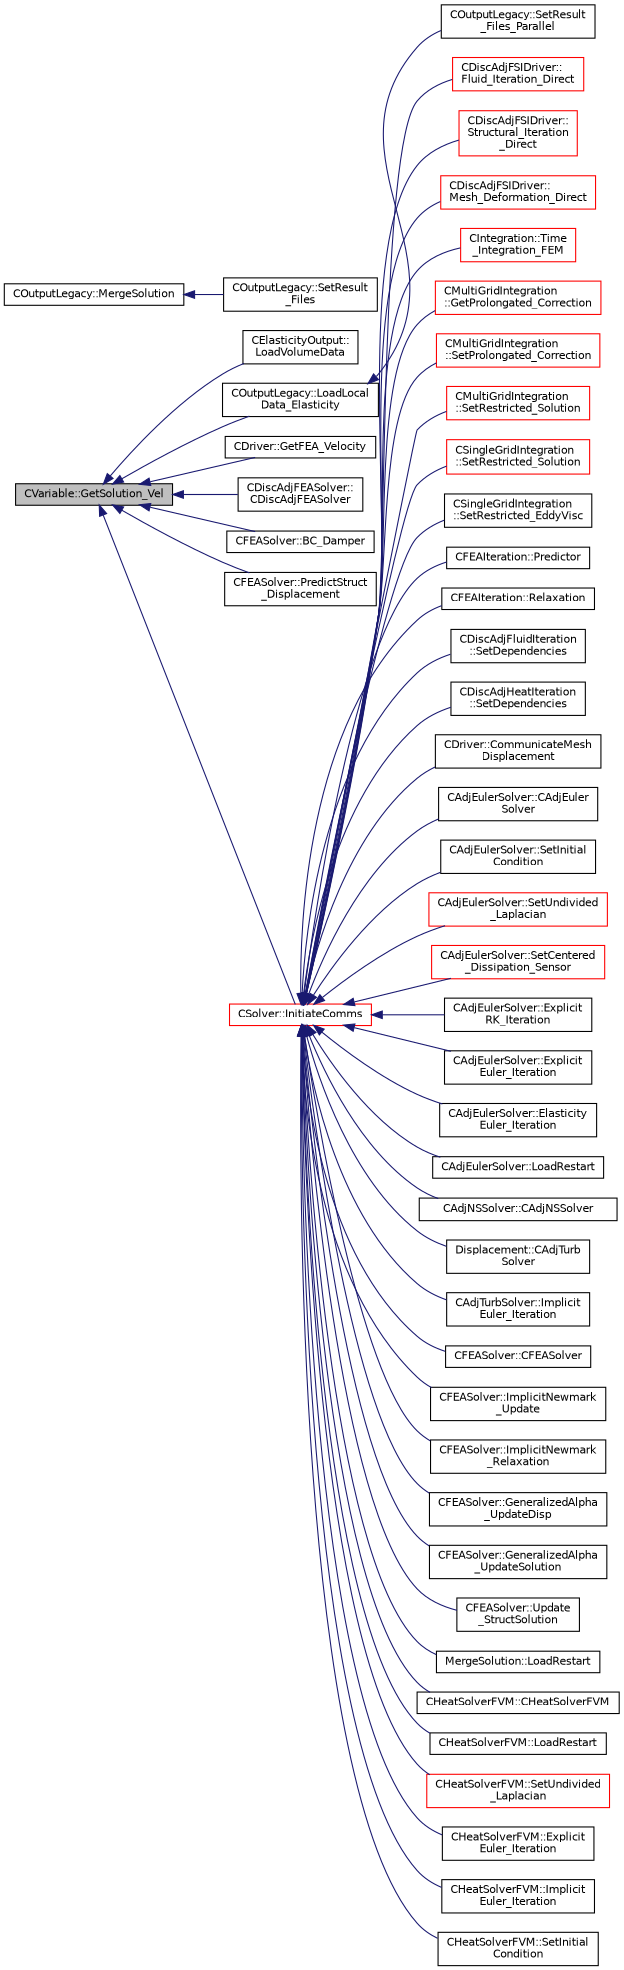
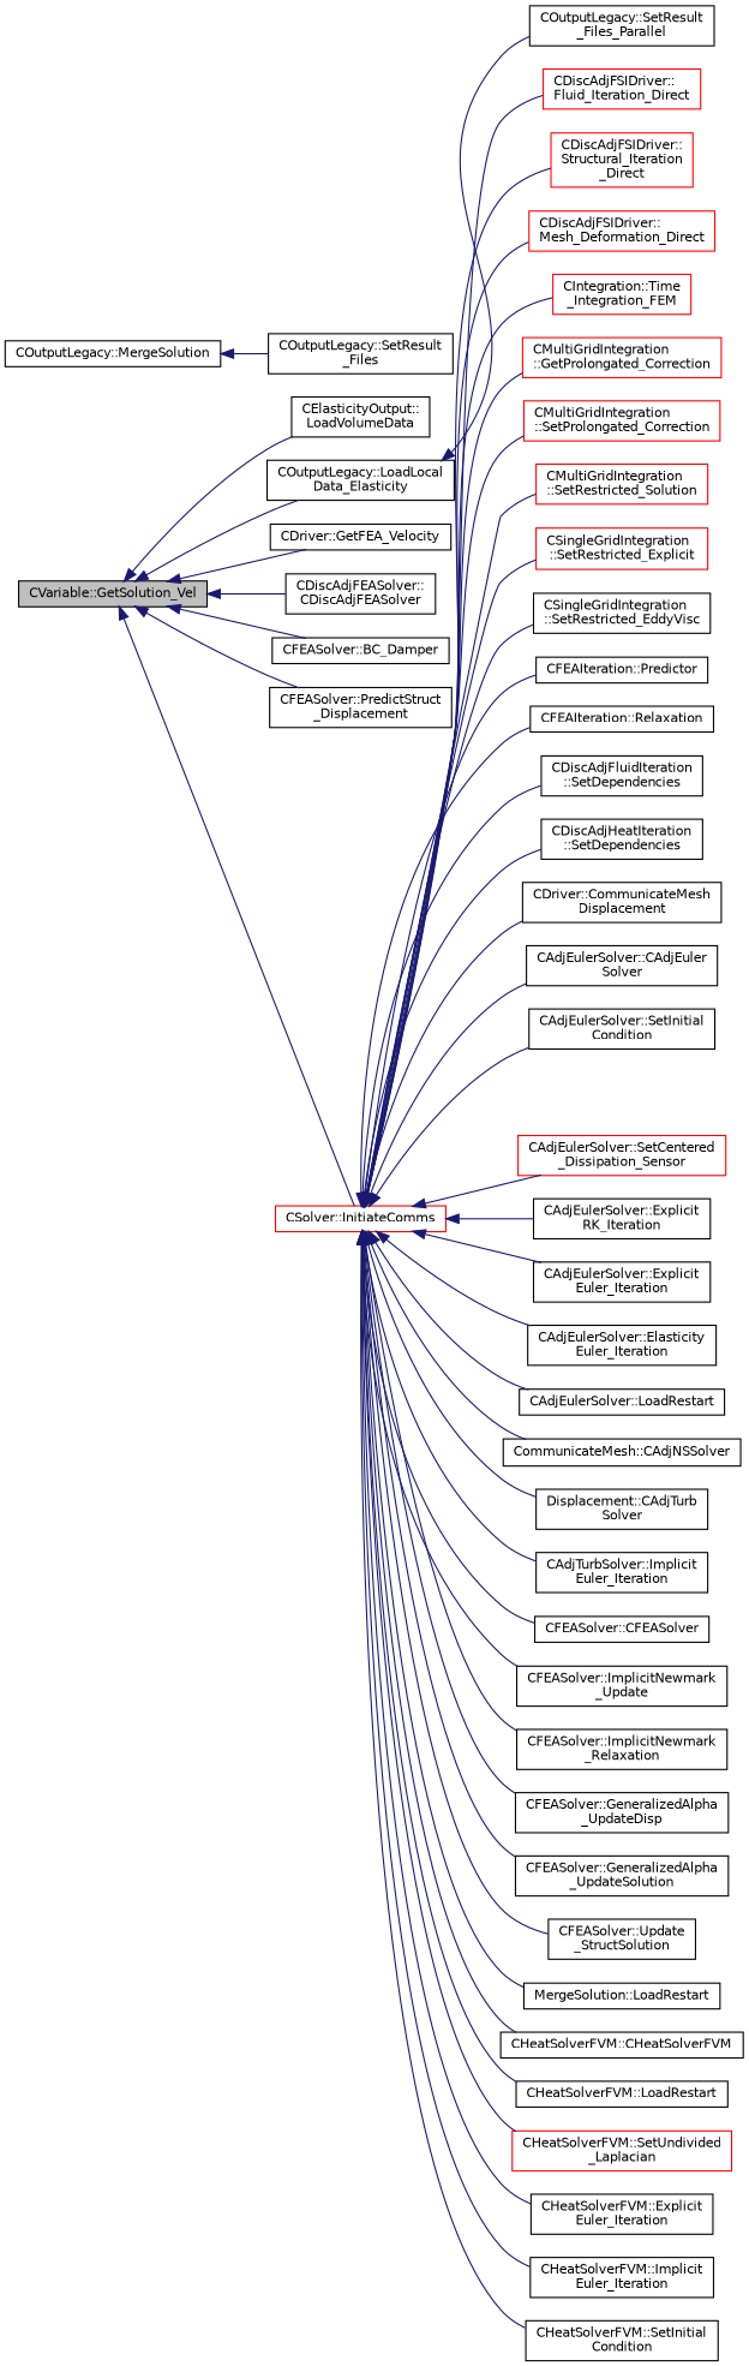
  digraph {
    rankdir=LR
    node [color=black fillcolor=white fontname=Helvetica fontsize=10 shape=record style=filled]
    edge [color=midnightblue dir=back fontname=Helvetica fontsize=10 labelfontname=Helvetica labelfontsize=10 style=solid]
    n1 [fillcolor=grey75 fontcolor=black height=0.2 label="CVariable::GetSolution_Vel" width=0.4]
    n2 [height=0.2 label="CElasticityOutput::\lLoadVolumeData" width=0.4]
    n3 [height=0.2 label="COutputLegacy::LoadLocal\lData_Elasticity" width=0.4]
    n4 [height=0.2 label="CDriver::GetFEA_Velocity" width=0.4]
    n5 [height=0.2 label="CDiscAdjFEASolver::\lCDiscAdjFEASolver" width=0.4]
    n6 [height=0.2 label="CFEASolver::BC_Damper" width=0.4]
    n7 [height=0.2 label="CFEASolver::PredictStruct\l_Displacement" width=0.4]
    n8 [color=red height=0.2 label="CSolver::InitiateComms" width=0.4]
    n9 [height=0.2 label="COutputLegacy::MergeSolution" width=0.4]
    n10 [height=0.2 label="COutputLegacy::SetResult\l_Files" width=0.4]
    n11 [height=0.2 label="COutputLegacy::SetResult\l_Files_Parallel" width=0.4]
    n12 [color=red height=0.2 label="CDiscAdjFSIDriver::\lFluid_Iteration_Direct" width=0.4]
    n13 [color=red height=0.2 label="CDiscAdjFSIDriver::\lStructural_Iteration\l_Direct" width=0.4]
    n14 [color=red height=0.2 label="CDiscAdjFSIDriver::\lMesh_Deformation_Direct" width=0.4]
    n15 [color=red height=0.2 label="CIntegration::Time\l_Integration_FEM" width=0.4]
    n16 [color=red height=0.2 label="CMultiGridIntegration\l::GetProlongated_Correction" width=0.4]
    n17 [color=red height=0.2 label="CMultiGridIntegration\l::SetProlongated_Correction" width=0.4]
    n18 [color=red height=0.2 label="CMultiGridIntegration\l::SetRestricted_Solution" width=0.4]
-   n19 [color=red height=0.2 label="CSingleGridIntegration\l::SetRestricted_Solution" width=0.4]
+   n19 [color=red height=0.2 label="CSingleGridIntegration\l::SetRestricted_Explicit" width=0.4]
    n20 [height=0.2 label="CSingleGridIntegration\l::SetRestricted_EddyVisc" width=0.4]
    n21 [height=0.2 label="CFEAIteration::Predictor" width=0.4]
    n22 [height=0.2 label="CFEAIteration::Relaxation" width=0.4]
    n23 [height=0.2 label="CDiscAdjFluidIteration\l::SetDependencies" width=0.4]
    n24 [height=0.2 label="CDiscAdjHeatIteration\l::SetDependencies" width=0.4]
    n25 [height=0.2 label="CDriver::CommunicateMesh\lDisplacement" width=0.4]
    n26 [height=0.2 label="CAdjEulerSolver::CAdjEuler\lSolver" width=0.4]
    n27 [height=0.2 label="CAdjEulerSolver::SetInitial\lCondition" width=0.4]
-   n28 [color=red height=0.2 label="CAdjEulerSolver::SetUndivided\l_Laplacian" width=0.4]
    n29 [color=red height=0.2 label="CAdjEulerSolver::SetCentered\l_Dissipation_Sensor" width=0.4]
    n30 [height=0.2 label="CAdjEulerSolver::Explicit\lRK_Iteration" width=0.4]
    n31 [height=0.2 label="CAdjEulerSolver::Explicit\lEuler_Iteration" width=0.4]
    n32 [height=0.2 label="CAdjEulerSolver::Elasticity\lEuler_Iteration" width=0.4]
    n33 [height=0.2 label="CAdjEulerSolver::LoadRestart" width=0.4]
-   n34 [height=0.2 label="CAdjNSSolver::CAdjNSSolver" width=0.4]
+   n34 [height=0.2 label="CommunicateMesh::CAdjNSSolver" width=0.4]
    n35 [height=0.2 label="Displacement::CAdjTurb\lSolver" width=0.4]
    n36 [height=0.2 label="CAdjTurbSolver::Implicit\lEuler_Iteration" width=0.4]
    n37 [height=0.2 label="CFEASolver::CFEASolver" width=0.4]
    n38 [height=0.2 label="CFEASolver::ImplicitNewmark\l_Update" width=0.4]
    n39 [height=0.2 label="CFEASolver::ImplicitNewmark\l_Relaxation" width=0.4]
    n40 [height=0.2 label="CFEASolver::GeneralizedAlpha\l_UpdateDisp" width=0.4]
    n41 [height=0.2 label="CFEASolver::GeneralizedAlpha\l_UpdateSolution" width=0.4]
    n42 [height=0.2 label="CFEASolver::Update\l_StructSolution" width=0.4]
    n43 [height=0.2 label="MergeSolution::LoadRestart" width=0.4]
    n44 [height=0.2 label="CHeatSolverFVM::CHeatSolverFVM" width=0.4]
    n45 [height=0.2 label="CHeatSolverFVM::LoadRestart" width=0.4]
    n46 [color=red height=0.2 label="CHeatSolverFVM::SetUndivided\l_Laplacian" width=0.4]
    n47 [height=0.2 label="CHeatSolverFVM::Explicit\lEuler_Iteration" width=0.4]
    n48 [height=0.2 label="CHeatSolverFVM::Implicit\lEuler_Iteration" width=0.4]
    n49 [height=0.2 label="CHeatSolverFVM::SetInitial\lCondition" width=0.4]
    n1 -> n2
    n1 -> n3
    n1 -> n4
    n1 -> n5
    n1 -> n6
    n1 -> n7
    n1 -> n8
    n3 -> n11
    n8 -> n12
    n8 -> n13
    n8 -> n14
    n8 -> n15
    n8 -> n16
    n8 -> n17
    n8 -> n18
    n8 -> n19
    n8 -> n20
    n8 -> n21
    n8 -> n22
    n8 -> n23
    n8 -> n24
    n8 -> n25
    n8 -> n26
    n8 -> n27
-   n8 -> n28
    n8 -> n29
    n8 -> n30
    n8 -> n31
    n8 -> n32
    n8 -> n33
    n8 -> n34
    n8 -> n35
    n8 -> n36
    n8 -> n37
    n8 -> n38
    n8 -> n39
    n8 -> n40
    n8 -> n41
    n8 -> n42
    n8 -> n43
    n8 -> n44
    n8 -> n45
    n8 -> n46
    n8 -> n47
    n8 -> n48
    n8 -> n49
    n9 -> n10
  }
